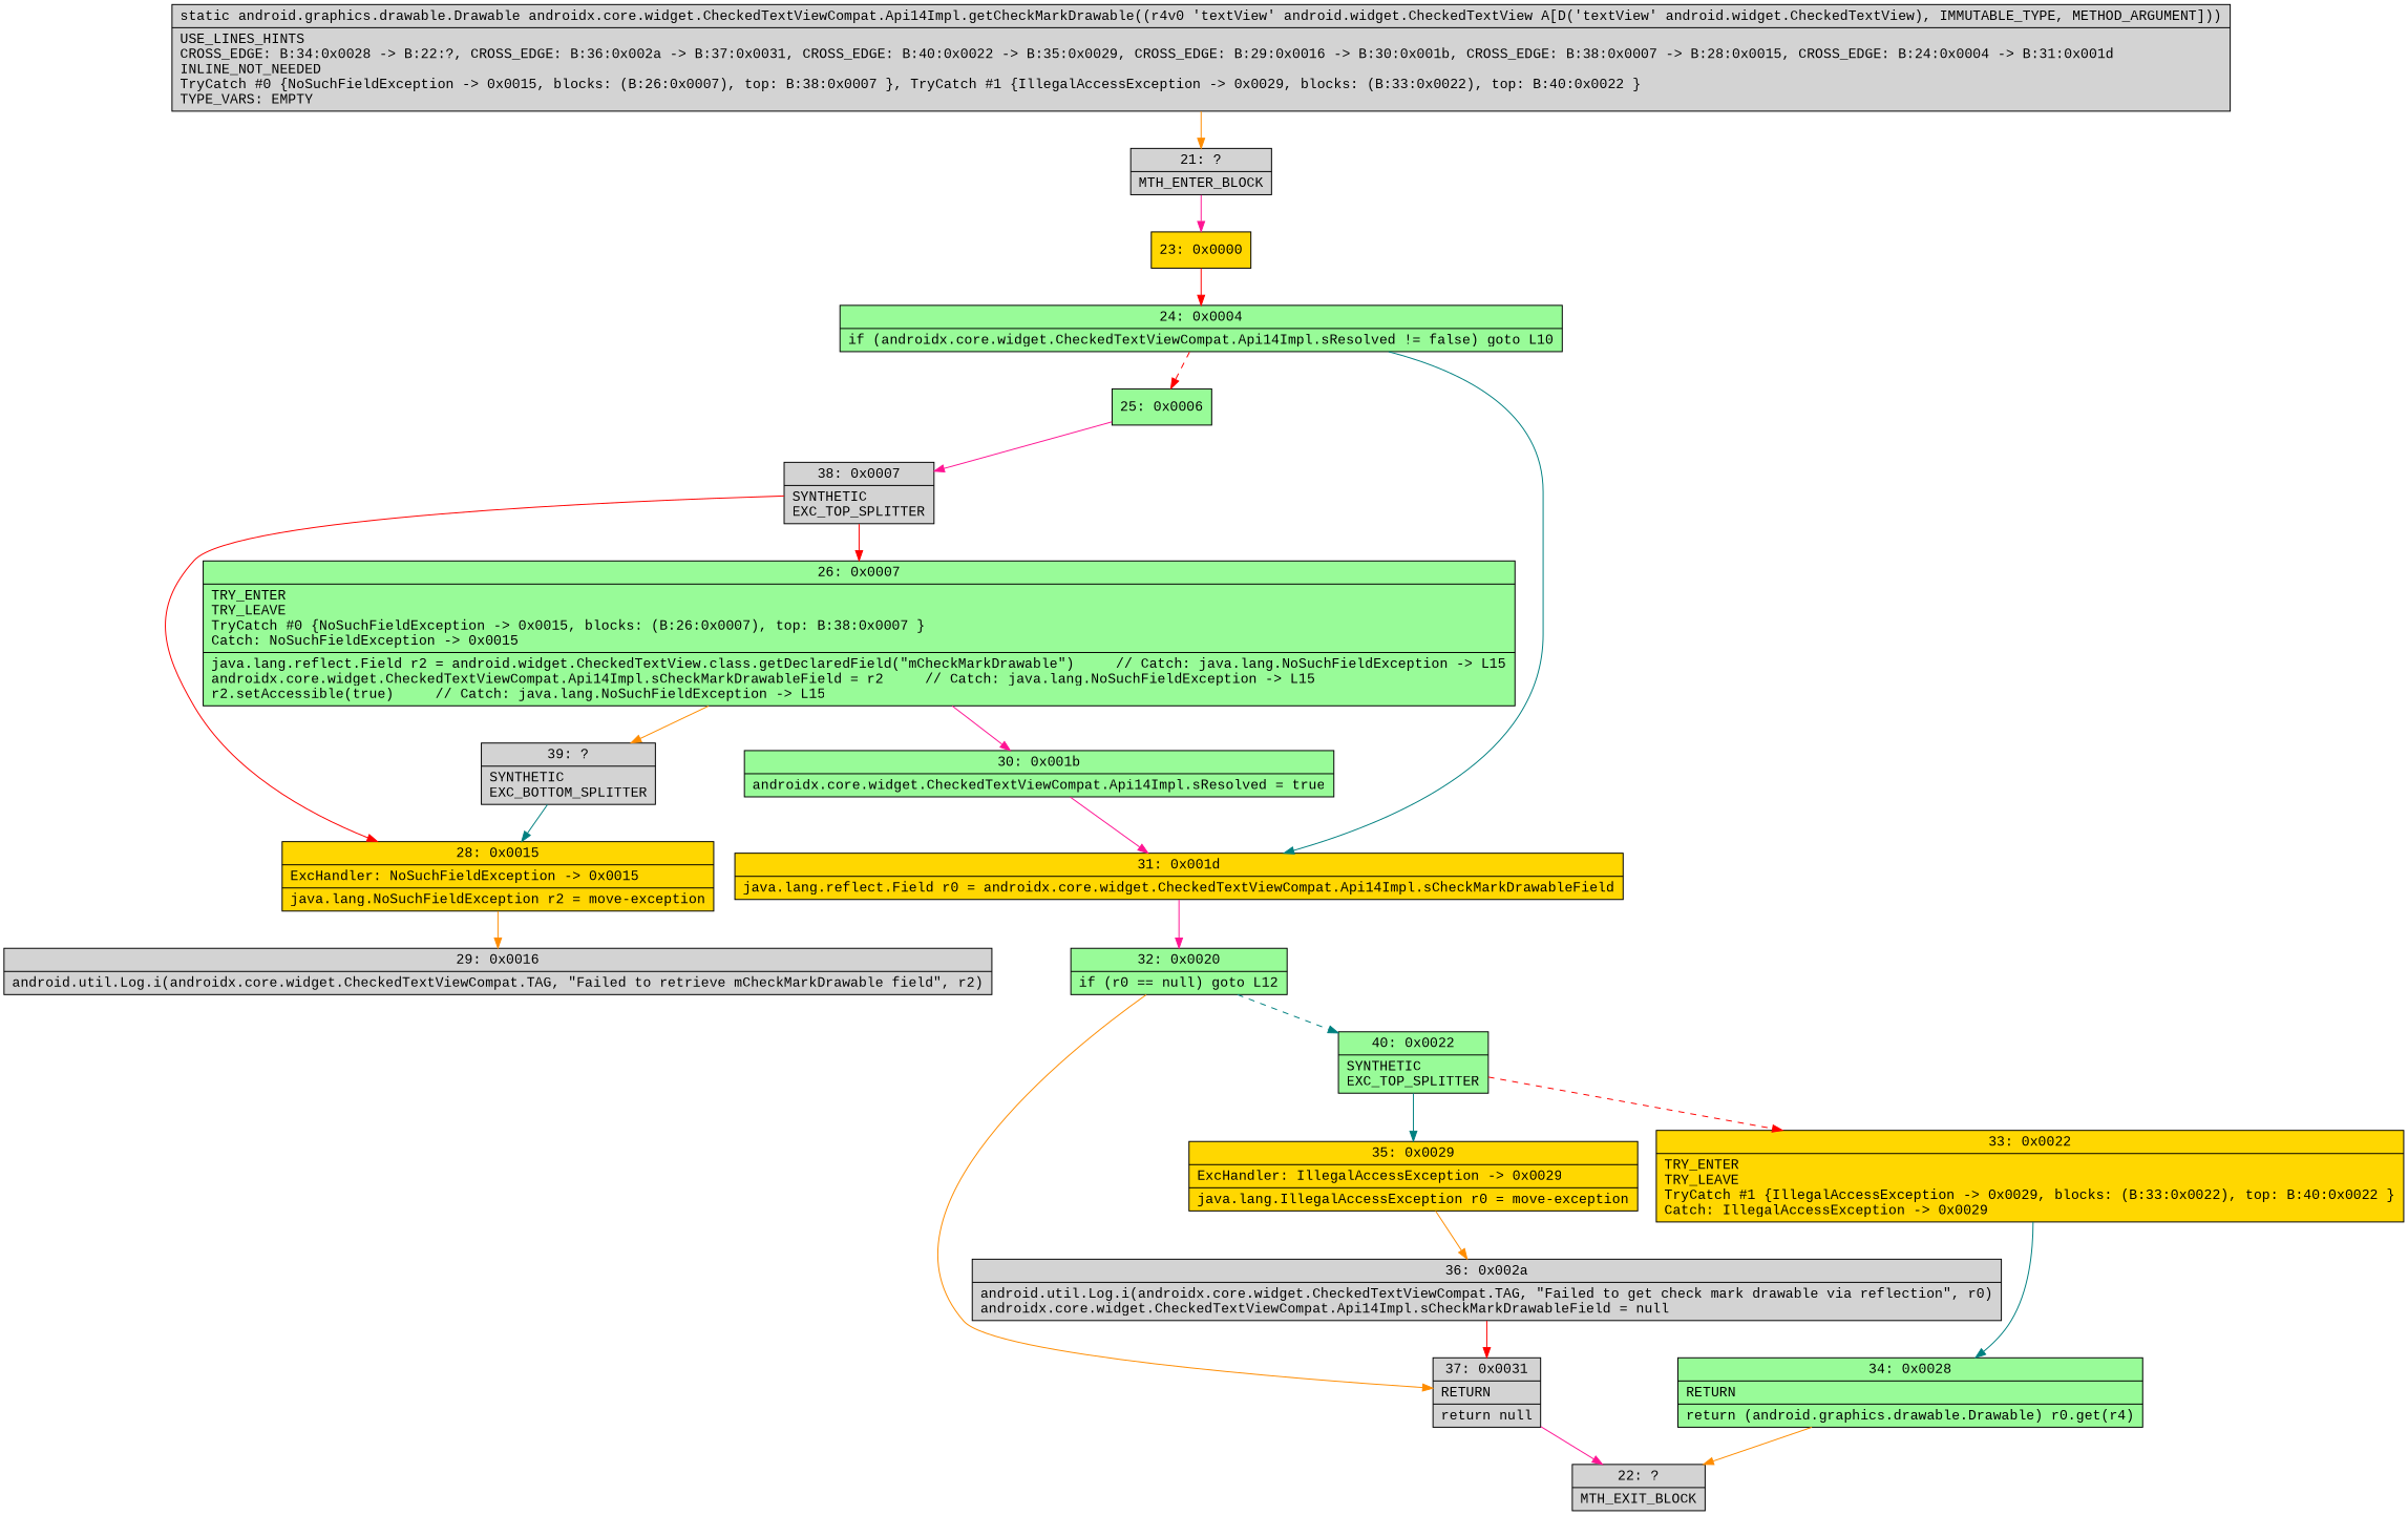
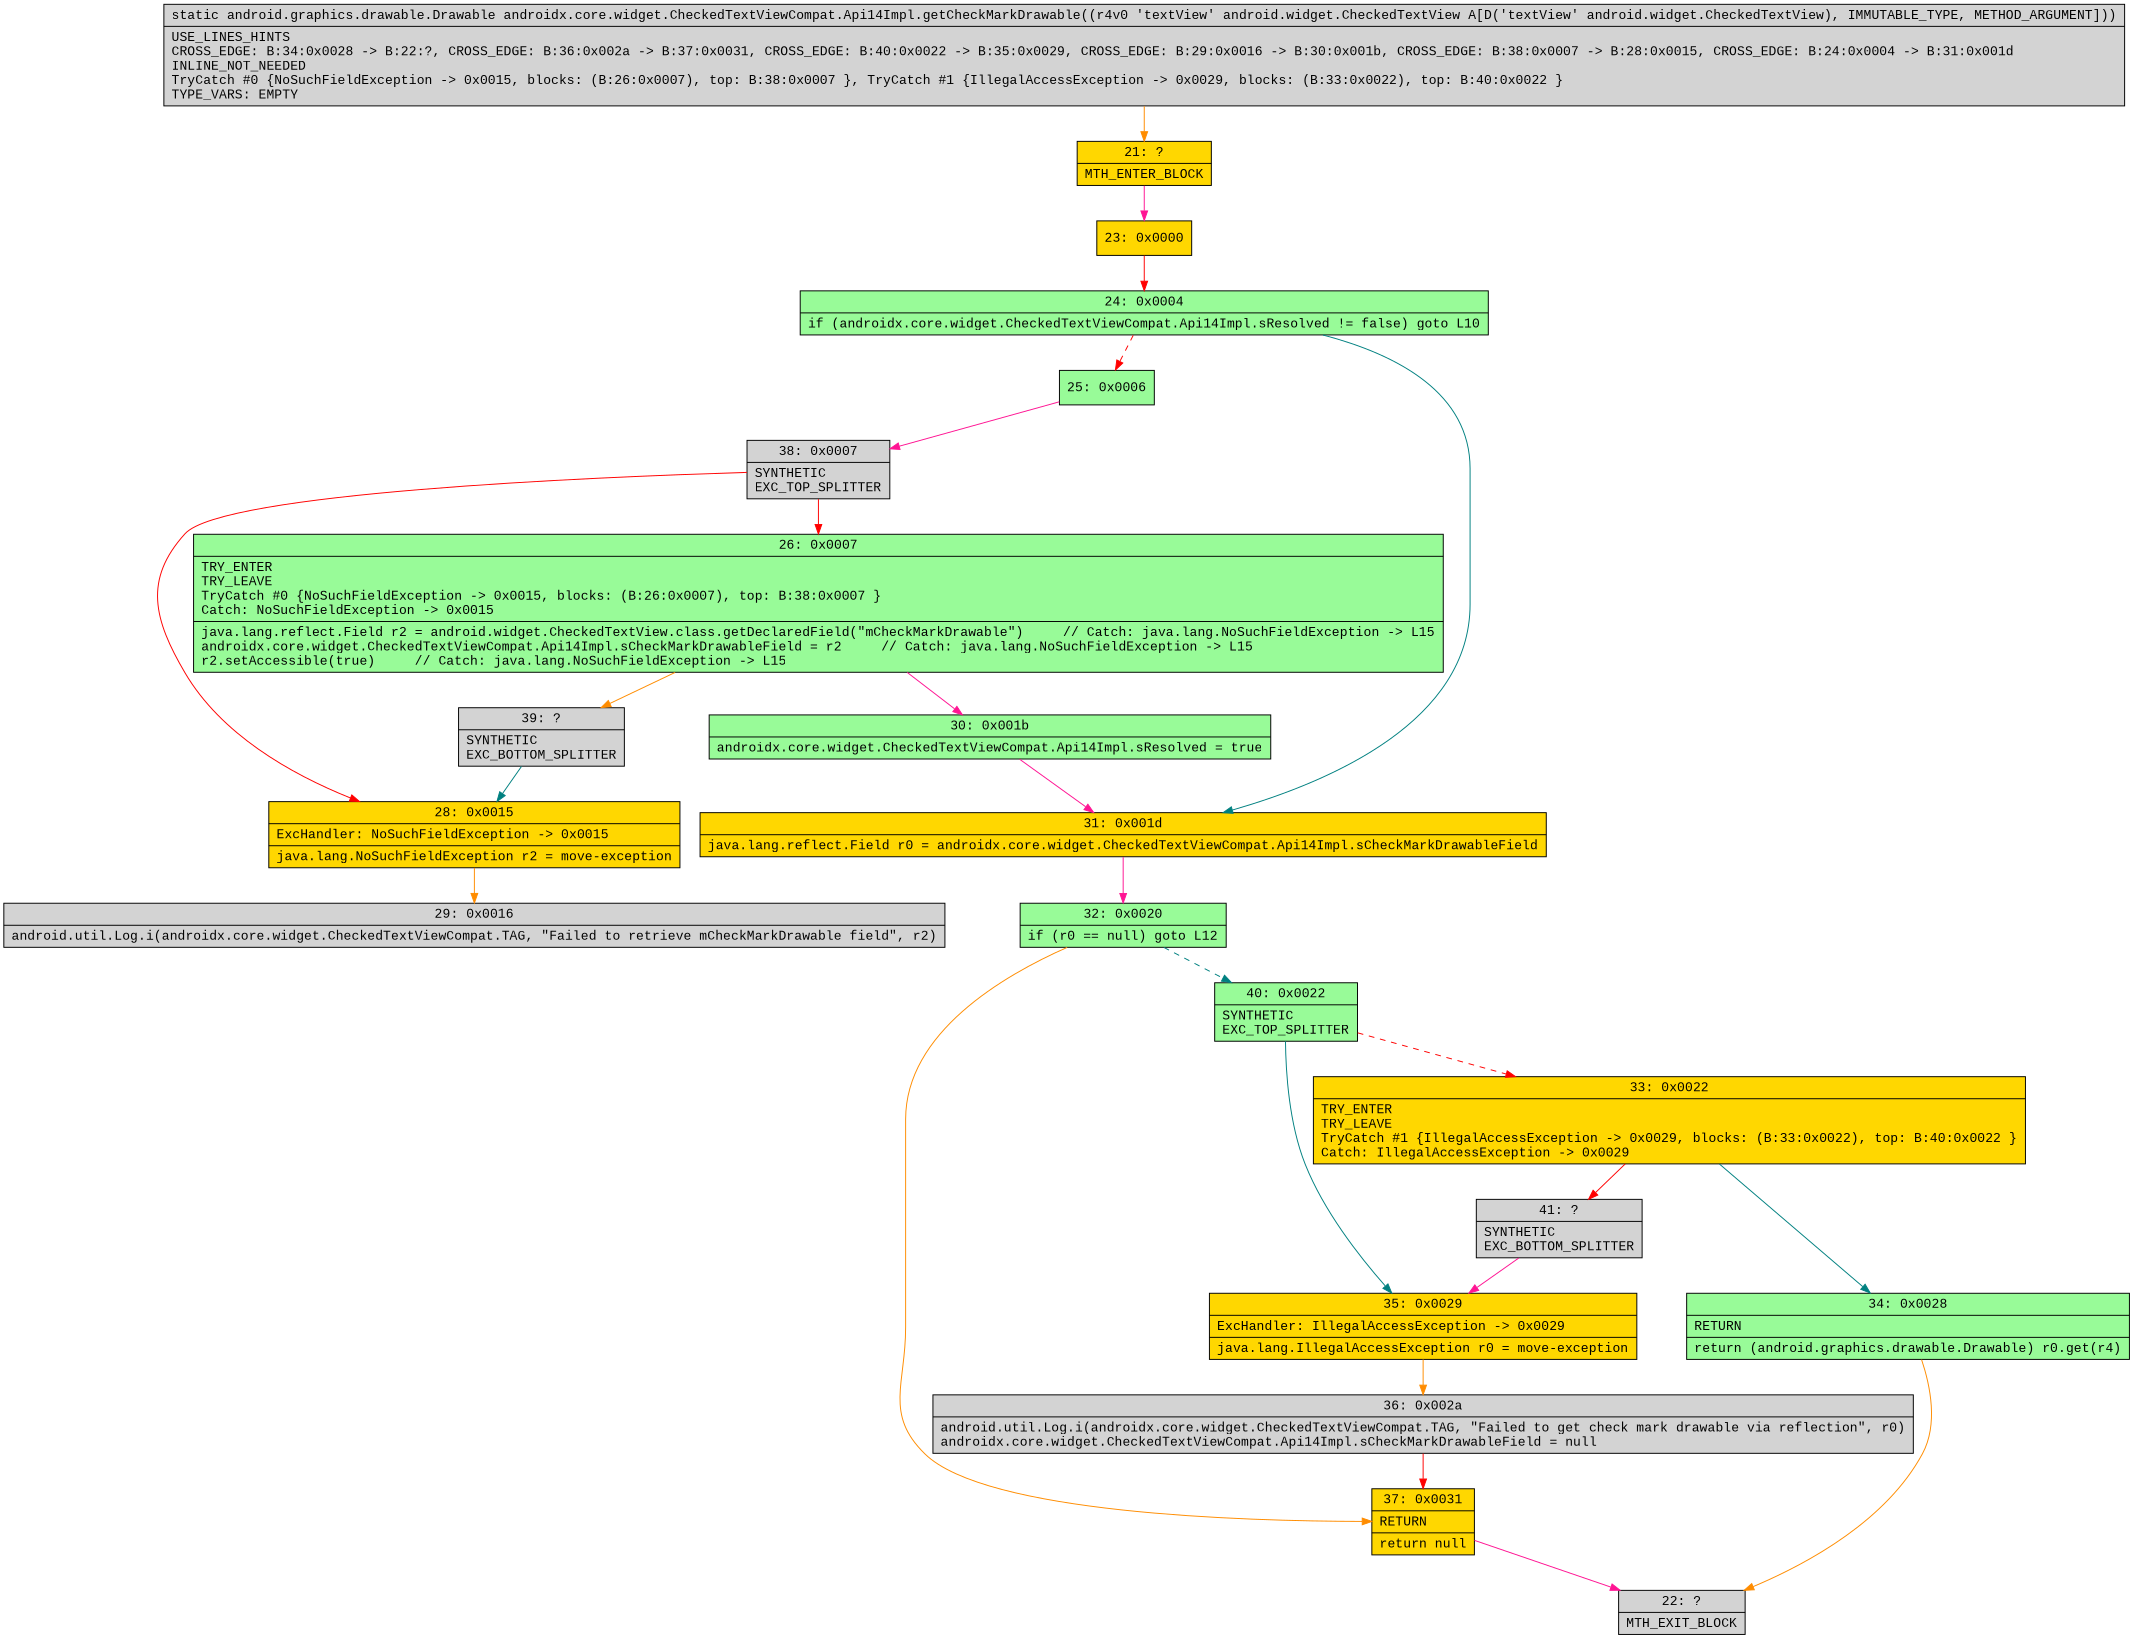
  digraph {
    fontname="Liberation Mono"
    node [fillcolor=gold fontname="Liberation Mono" shape=record style=filled]
    edge [color=deeppink fontname="Liberation Mono"]
-   n1 [fillcolor=lightgrey label="{21\:\ ?|MTH_ENTER_BLOCK\l}"]
+   n1 [label="{21\:\ ?|MTH_ENTER_BLOCK\l}"]
    n2 [label="{23\:\ 0x0000}"]
    n3 [fillcolor=palegreen label="{24\:\ 0x0004|if (androidx.core.widget.CheckedTextViewCompat.Api14Impl.sResolved != false) goto L10\l}"]
    n4 [fillcolor=palegreen label="{25\:\ 0x0006}"]
    n5 [label="{31\:\ 0x001d|java.lang.reflect.Field r0 = androidx.core.widget.CheckedTextViewCompat.Api14Impl.sCheckMarkDrawableField\l}"]
    n6 [fillcolor=lightgrey label="{38\:\ 0x0007|SYNTHETIC\lEXC_TOP_SPLITTER\l}"]
    n7 [fillcolor=palegreen label="{32\:\ 0x0020|if (r0 == null) goto L12\l}"]
    n8 [fillcolor=palegreen label="{26\:\ 0x0007|TRY_ENTER\lTRY_LEAVE\lTryCatch #0 \{NoSuchFieldException \-\> 0x0015, blocks: (B:26:0x0007), top: B:38:0x0007 \}\lCatch: NoSuchFieldException \-\> 0x0015\l|java.lang.reflect.Field r2 = android.widget.CheckedTextView.class.getDeclaredField(\"mCheckMarkDrawable\")     \/\/ Catch: java.lang.NoSuchFieldException \-\> L15\landroidx.core.widget.CheckedTextViewCompat.Api14Impl.sCheckMarkDrawableField = r2     \/\/ Catch: java.lang.NoSuchFieldException \-\> L15\lr2.setAccessible(true)     \/\/ Catch: java.lang.NoSuchFieldException \-\> L15\l}"]
    n9 [label="{28\:\ 0x0015|ExcHandler: NoSuchFieldException \-\> 0x0015\l|java.lang.NoSuchFieldException r2 = move\-exception\l}"]
    n10 [fillcolor=palegreen label="{30\:\ 0x001b|androidx.core.widget.CheckedTextViewCompat.Api14Impl.sResolved = true\l}"]
    n11 [fillcolor=lightgrey label="{39\:\ ?|SYNTHETIC\lEXC_BOTTOM_SPLITTER\l}"]
    n12 [fillcolor=lightgrey label="{29\:\ 0x0016|android.util.Log.i(androidx.core.widget.CheckedTextViewCompat.TAG, \"Failed to retrieve mCheckMarkDrawable field\", r2)\l}"]
-   n13 [fillcolor=lightgrey label="{37\:\ 0x0031|RETURN\l|return null\l}"]
+   n13 [label="{37\:\ 0x0031|RETURN\l|return null\l}"]
    n14 [fillcolor=palegreen label="{40\:\ 0x0022|SYNTHETIC\lEXC_TOP_SPLITTER\l}"]
    n15 [fillcolor=lightgrey label="{22\:\ ?|MTH_EXIT_BLOCK\l}"]
    n16 [label="{33\:\ 0x0022|TRY_ENTER\lTRY_LEAVE\lTryCatch #1 \{IllegalAccessException \-\> 0x0029, blocks: (B:33:0x0022), top: B:40:0x0022 \}\lCatch: IllegalAccessException \-\> 0x0029\l}"]
    n17 [label="{35\:\ 0x0029|ExcHandler: IllegalAccessException \-\> 0x0029\l|java.lang.IllegalAccessException r0 = move\-exception\l}"]
    n18 [fillcolor=palegreen label="{34\:\ 0x0028|RETURN\l|return (android.graphics.drawable.Drawable) r0.get(r4)\l}"]
+   n19 [fillcolor=lightgrey label="{41\:\ ?|SYNTHETIC\lEXC_BOTTOM_SPLITTER\l}"]
    n20 [fillcolor=lightgrey label="{36\:\ 0x002a|android.util.Log.i(androidx.core.widget.CheckedTextViewCompat.TAG, \"Failed to get check mark drawable via reflection\", r0)\landroidx.core.widget.CheckedTextViewCompat.Api14Impl.sCheckMarkDrawableField = null\l}"]
    n21 [fillcolor=lightgrey label="{static android.graphics.drawable.Drawable androidx.core.widget.CheckedTextViewCompat.Api14Impl.getCheckMarkDrawable((r4v0 'textView' android.widget.CheckedTextView A[D('textView' android.widget.CheckedTextView), IMMUTABLE_TYPE, METHOD_ARGUMENT]))  | USE_LINES_HINTS\lCROSS_EDGE: B:34:0x0028 \-\> B:22:?, CROSS_EDGE: B:36:0x002a \-\> B:37:0x0031, CROSS_EDGE: B:40:0x0022 \-\> B:35:0x0029, CROSS_EDGE: B:29:0x0016 \-\> B:30:0x001b, CROSS_EDGE: B:38:0x0007 \-\> B:28:0x0015, CROSS_EDGE: B:24:0x0004 \-\> B:31:0x001d\lINLINE_NOT_NEEDED\lTryCatch #0 \{NoSuchFieldException \-\> 0x0015, blocks: (B:26:0x0007), top: B:38:0x0007 \}, TryCatch #1 \{IllegalAccessException \-\> 0x0029, blocks: (B:33:0x0022), top: B:40:0x0022 \}\lTYPE_VARS: EMPTY\l}"]
    n1 -> n2
    n2 -> n3 [color=red]
    n3 -> n4 [color=red style=dashed]
    n3 -> n5 [color=teal]
    n4 -> n6
    n5 -> n7
    n6 -> n8 [color=red]
    n6 -> n9 [color=red]
    n7 -> n13 [color=darkorange]
    n7 -> n14 [color=teal style=dashed]
    n8 -> n10
    n8 -> n11 [color=darkorange]
    n9 -> n12 [color=darkorange]
    n10 -> n5
    n11 -> n9 [color=teal]
    n13 -> n15
    n14 -> n16 [color=red style=dashed]
    n14 -> n17 [color=teal]
    n16 -> n18 [color=teal]
+   n16 -> n19 [color=red]
    n17 -> n20 [color=darkorange]
    n18 -> n15 [color=darkorange]
+   n19 -> n17
    n20 -> n13 [color=red]
    n21 -> n1 [color=darkorange]
  }
